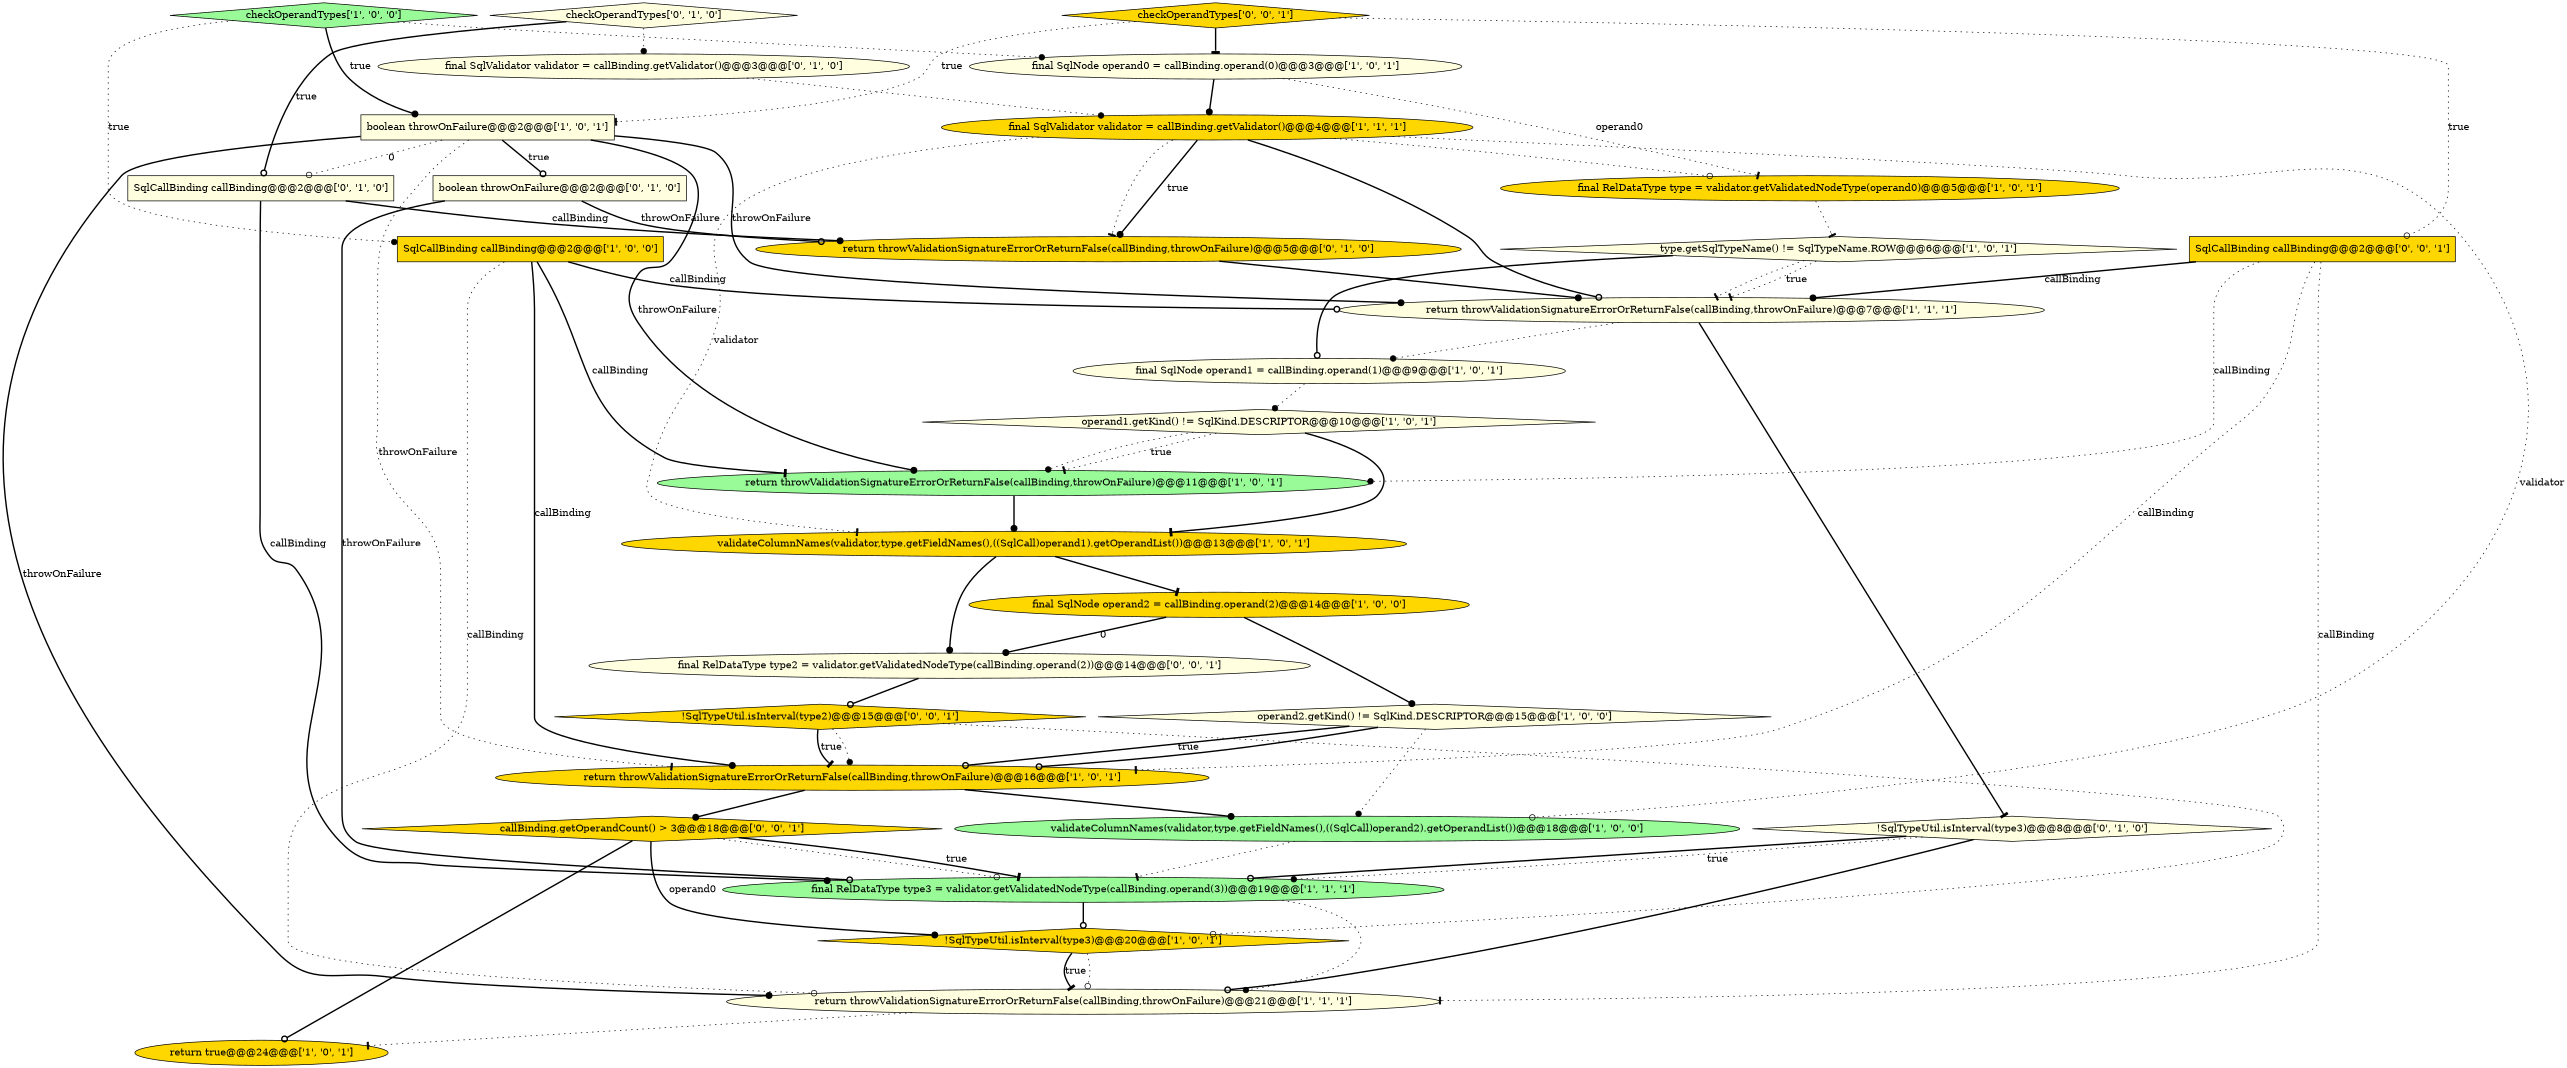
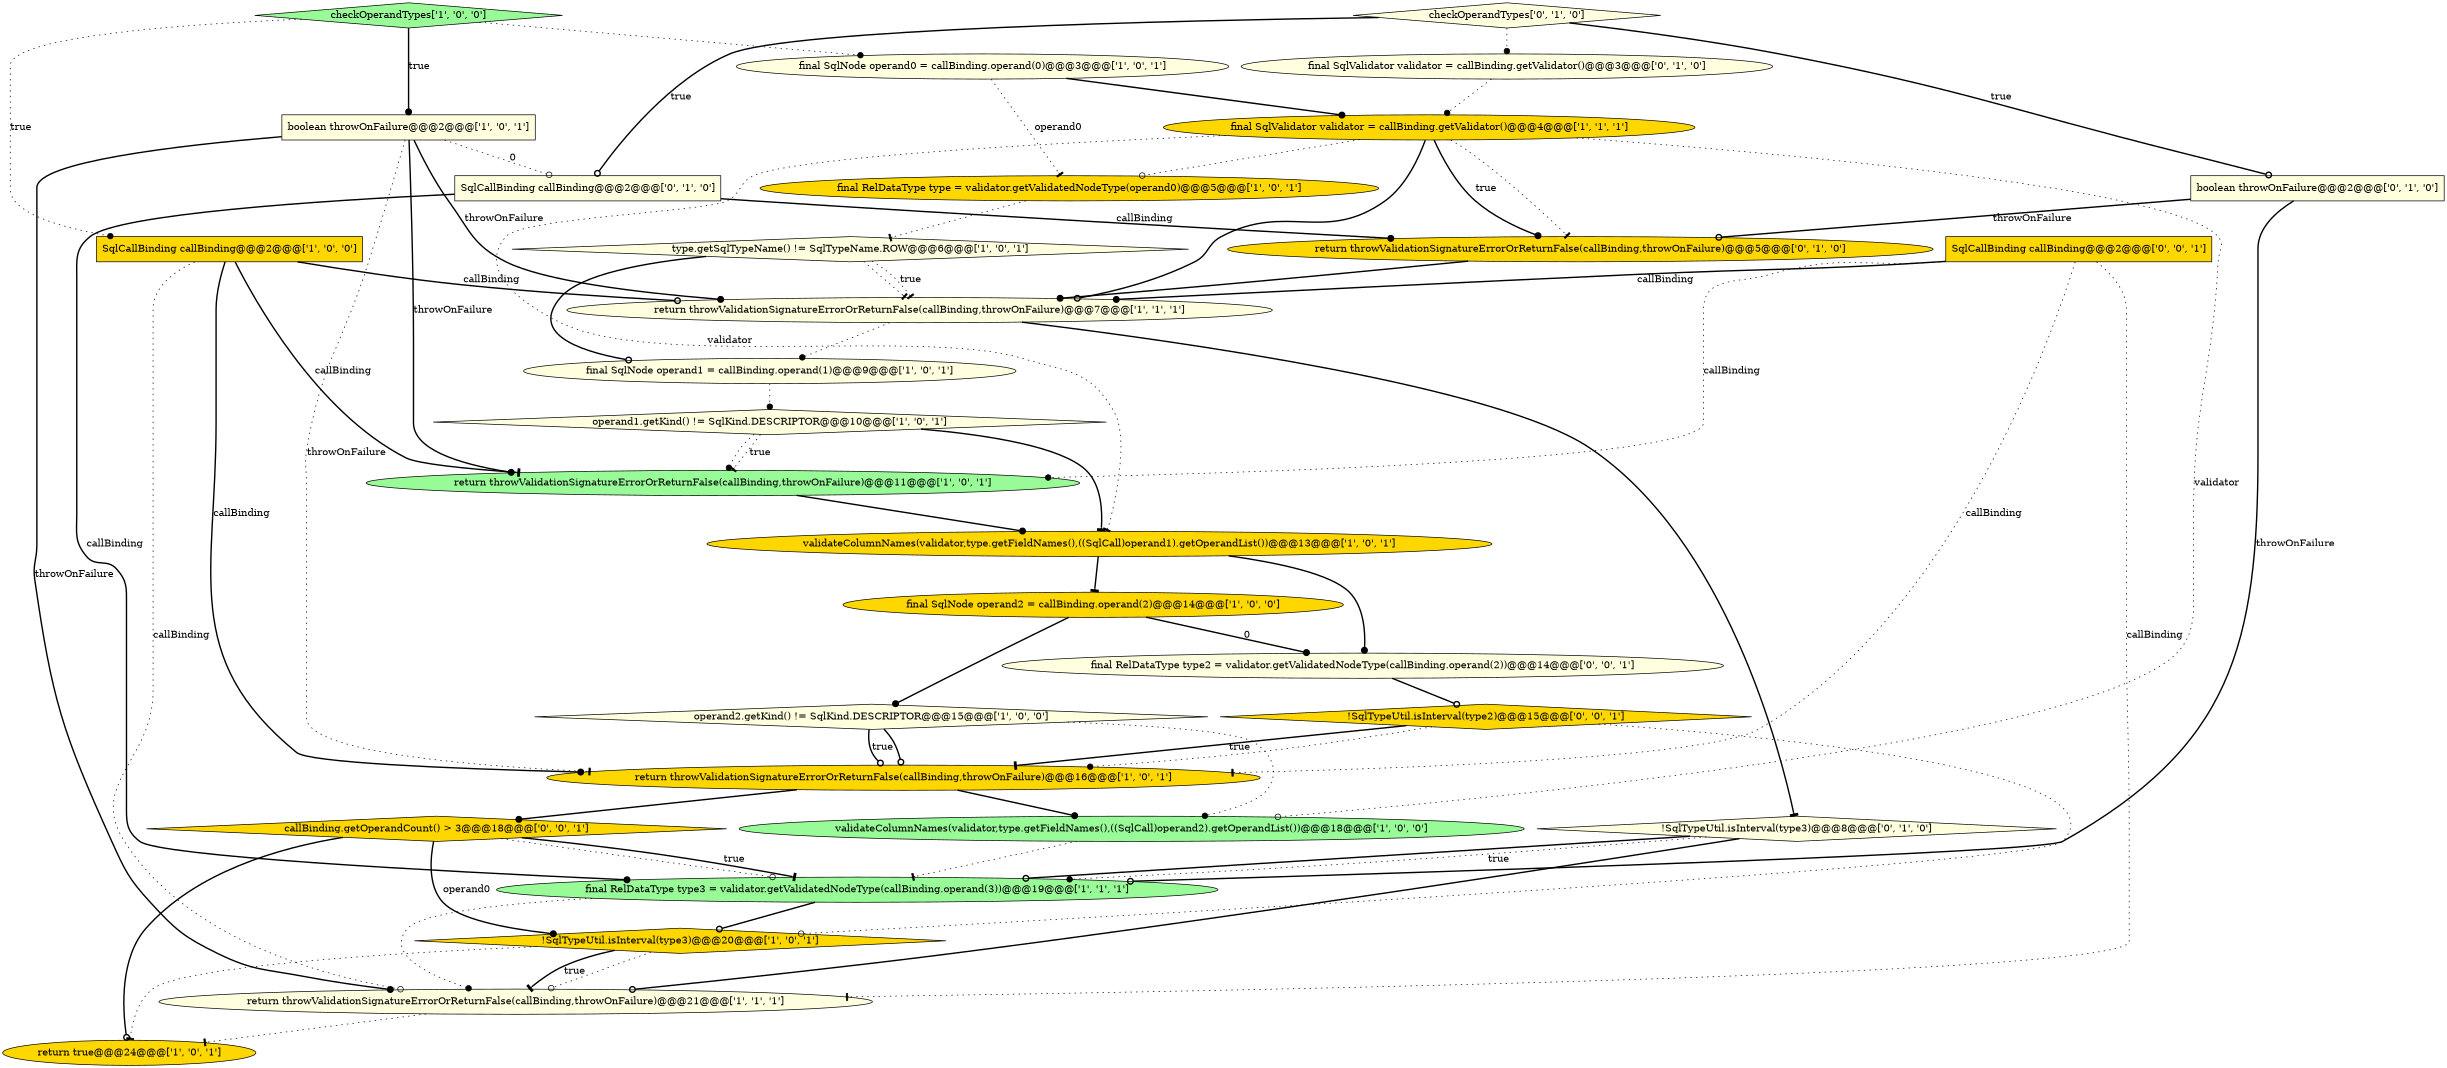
  digraph {
    node [fillcolor=lightyellow shape=ellipse style=filled]
    edge [arrowhead=dot style=bold]
    n1 [label="type.getSqlTypeName() != SqlTypeName.ROW@@@6@@@['1', '0', '1']" shape=diamond]
    n2 [label="final SqlNode operand1 = callBinding.operand(1)@@@9@@@['1', '0', '1']"]
    n3 [label="return throwValidationSignatureErrorOrReturnFalse(callBinding,throwOnFailure)@@@7@@@['1', '1', '1']"]
    n4 [label="operand1.getKind() != SqlKind.DESCRIPTOR@@@10@@@['1', '0', '1']" shape=diamond]
    n5 [label="!SqlTypeUtil.isInterval(type3)@@@8@@@['0', '1', '0']" shape=diamond]
    n6 [fillcolor=palegreen label="return throwValidationSignatureErrorOrReturnFalse(callBinding,throwOnFailure)@@@11@@@['1', '0', '1']"]
    n7 [fillcolor=gold label="validateColumnNames(validator,type.getFieldNames(),((SqlCall)operand1).getOperandList())@@@13@@@['1', '0', '1']"]
    n8 [label="final RelDataType type2 = validator.getValidatedNodeType(callBinding.operand(2))@@@14@@@['0', '0', '1']"]
    n9 [fillcolor=gold label="!SqlTypeUtil.isInterval(type2)@@@15@@@['0', '0', '1']" shape=diamond]
    n10 [fillcolor=gold label="return throwValidationSignatureErrorOrReturnFalse(callBinding,throwOnFailure)@@@16@@@['1', '0', '1']"]
    n11 [fillcolor=gold label="!SqlTypeUtil.isInterval(type3)@@@20@@@['1', '0', '1']" shape=diamond]
    n12 [label="operand2.getKind() != SqlKind.DESCRIPTOR@@@15@@@['1', '0', '0']" shape=diamond]
    n13 [fillcolor=palegreen label="validateColumnNames(validator,type.getFieldNames(),((SqlCall)operand2).getOperandList())@@@18@@@['1', '0', '0']"]
    n14 [fillcolor=gold label="callBinding.getOperandCount() > 3@@@18@@@['0', '0', '1']" shape=diamond]
    n15 [fillcolor=palegreen label="final RelDataType type3 = validator.getValidatedNodeType(callBinding.operand(3))@@@19@@@['1', '1', '1']"]
-   n16 [fillcolor=gold label="checkOperandTypes['0', '0', '1']" shape=diamond]
    n17 [label="boolean throwOnFailure@@@2@@@['1', '0', '1']" shape=box]
    n18 [label="final SqlNode operand0 = callBinding.operand(0)@@@3@@@['1', '0', '1']"]
    n19 [fillcolor=gold label="SqlCallBinding callBinding@@@2@@@['0', '0', '1']" shape=box]
    n20 [label="return throwValidationSignatureErrorOrReturnFalse(callBinding,throwOnFailure)@@@21@@@['1', '1', '1']"]
    n21 [label="SqlCallBinding callBinding@@@2@@@['0', '1', '0']" shape=box]
    n22 [fillcolor=gold label="final SqlValidator validator = callBinding.getValidator()@@@4@@@['1', '1', '1']"]
    n23 [fillcolor=gold label="final RelDataType type = validator.getValidatedNodeType(operand0)@@@5@@@['1', '0', '1']"]
    n24 [label="final SqlValidator validator = callBinding.getValidator()@@@3@@@['0', '1', '0']"]
    n25 [fillcolor=gold label="return throwValidationSignatureErrorOrReturnFalse(callBinding,throwOnFailure)@@@5@@@['0', '1', '0']"]
    n26 [fillcolor=gold label="return true@@@24@@@['1', '0', '1']"]
    n27 [fillcolor=gold label="SqlCallBinding callBinding@@@2@@@['1', '0', '0']" shape=box]
    n28 [fillcolor=gold label="final SqlNode operand2 = callBinding.operand(2)@@@14@@@['1', '0', '0']"]
    n29 [label="checkOperandTypes['0', '1', '0']" shape=diamond]
    n30 [label="boolean throwOnFailure@@@2@@@['0', '1', '0']" shape=box]
    n31 [fillcolor=palegreen label="checkOperandTypes['1', '0', '0']" shape=diamond]
    n1 -> n2 [arrowhead=odot]
    n1 -> n3 [arrowhead=tee style=dotted]
    n1 -> n3 [arrowhead=tee label=true style=dotted]
    n2 -> n4 [style=dotted]
    n3 -> n2 [style=dotted]
    n3 -> n5 [arrowhead=tee]
    n4 -> n6 [arrowhead=tee label=true style=dotted]
    n4 -> n6 [style=dotted]
    n4 -> n7 [arrowhead=tee]
    n5 -> n15 [arrowhead=odot]
    n5 -> n15 [label=true style=dotted]
    n5 -> n20 [arrowhead=odot]
    n6 -> n7
    n7 -> n8
    n7 -> n28 [arrowhead=tee]
    n8 -> n9 [arrowhead=odot]
    n9 -> n10 [arrowhead=tee label=true]
    n9 -> n10 [style=dotted]
    n9 -> n11 [arrowhead=odot style=dotted]
    n10 -> n13
    n10 -> n14
    n11 -> n20 [arrowhead=odot style=dotted]
    n11 -> n20 [arrowhead=tee label=true]
+   n11 -> n26 [arrowhead=tee style=dotted]
    n12 -> n10 [arrowhead=odot label=true]
    n12 -> n10 [arrowhead=odot]
    n12 -> n13 [style=dotted]
    n13 -> n15 [arrowhead=tee style=dotted]
    n14 -> n11 [label=operand0]
    n14 -> n15 [arrowhead=odot style=dotted]
    n14 -> n15 [arrowhead=tee label=true]
    n14 -> n26 [arrowhead=odot]
    n15 -> n11 [arrowhead=odot]
    n15 -> n20 [style=dotted]
-   n16 -> n17 [arrowhead=tee label=true style=dotted]
-   n16 -> n18 [arrowhead=tee]
-   n16 -> n19 [arrowhead=odot label=true style=dotted]
    n17 -> n3 [label=throwOnFailure]
    n17 -> n6 [label=throwOnFailure]
    n17 -> n10 [arrowhead=tee label=throwOnFailure style=dotted]
    n17 -> n20 [label=throwOnFailure]
    n17 -> n21 [arrowhead=odot label=0 style=dotted]
    n18 -> n22
    n18 -> n23 [arrowhead=tee label=operand0 style=dotted]
    n19 -> n3 [label=callBinding]
    n19 -> n6 [label=callBinding style=dotted]
    n19 -> n10 [arrowhead=tee label=callBinding style=dotted]
    n19 -> n20 [arrowhead=tee label=callBinding style=dotted]
    n20 -> n26 [arrowhead=tee style=dotted]
    n21 -> n15 [label=callBinding]
    n21 -> n25 [label=callBinding]
    n22 -> n3 [arrowhead=odot]
    n22 -> n7 [arrowhead=tee label=validator style=dotted]
    n22 -> n13 [arrowhead=odot label=validator style=dotted]
    n22 -> n23 [arrowhead=odot style=dotted]
    n22 -> n25 [arrowhead=tee style=dotted]
    n22 -> n25 [label=true]
    n23 -> n1 [arrowhead=tee style=dotted]
    n24 -> n22 [style=dotted]
    n25 -> n3
    n27 -> n3 [arrowhead=odot label=callBinding]
    n27 -> n6 [arrowhead=tee label=callBinding]
    n27 -> n10 [label=callBinding]
    n27 -> n20 [arrowhead=odot label=callBinding style=dotted]
    n28 -> n8 [label=0]
    n28 -> n12
    n29 -> n21 [arrowhead=odot label=true]
    n29 -> n24 [style=dotted]
-   n17 -> n30 [arrowhead=odot label=true]
+   n29 -> n30 [arrowhead=odot label=true]
    n30 -> n15 [arrowhead=odot label=throwOnFailure]
    n30 -> n25 [arrowhead=odot label=throwOnFailure]
    n31 -> n17 [label=true]
    n31 -> n18 [style=dotted]
    n31 -> n27 [label=true style=dotted]
  }
